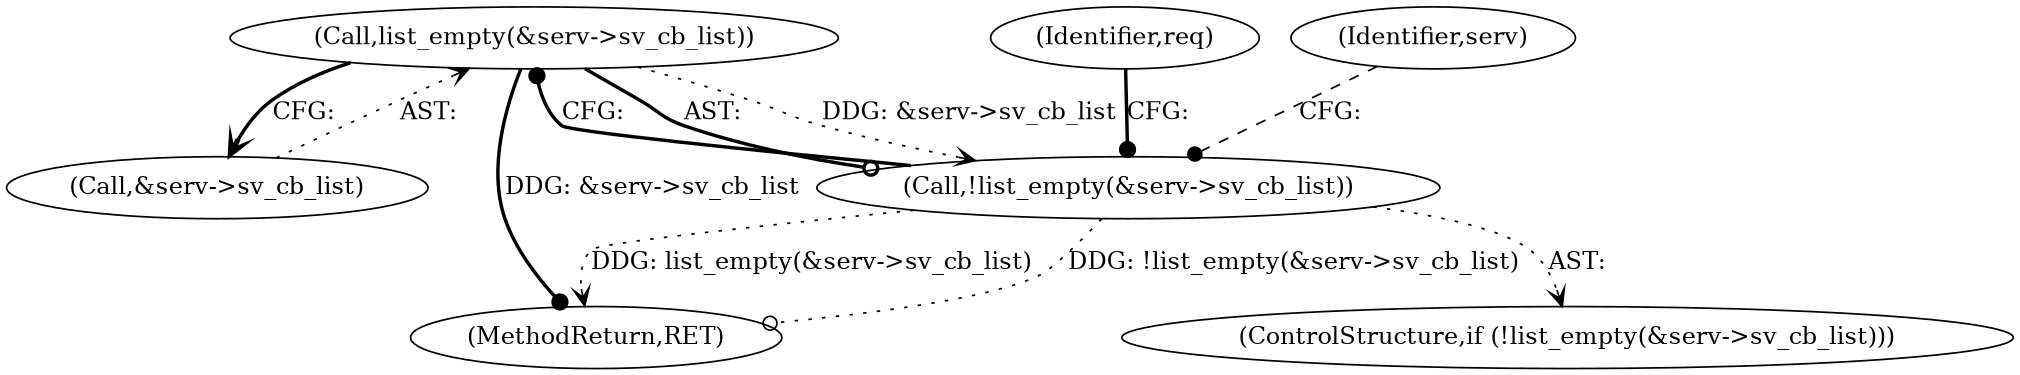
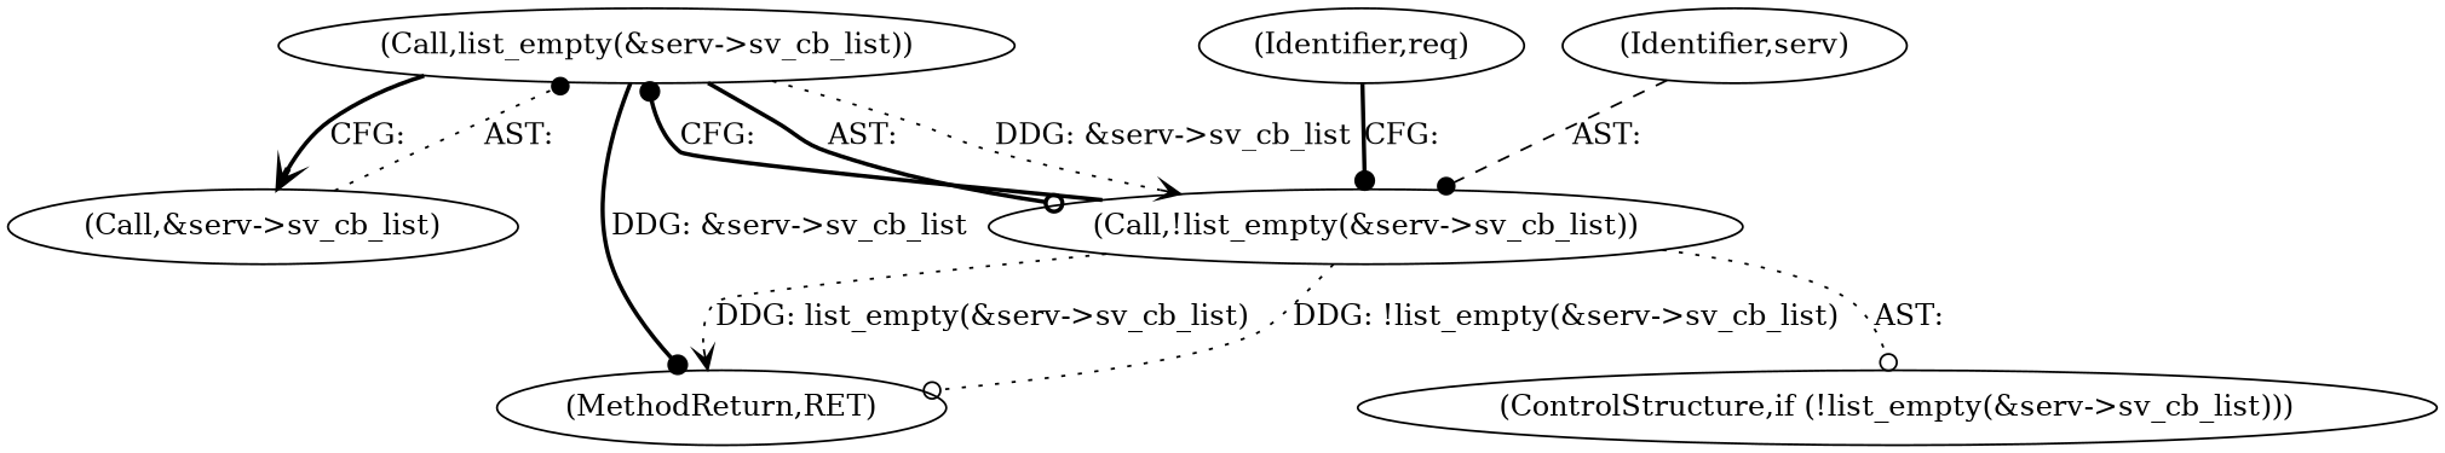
  digraph {
    edge [arrowhead=dot style=bold]
    n1 [label="(Call,list_empty(&serv->sv_cb_list))"]
    n2 [label="(Call,!list_empty(&serv->sv_cb_list))"]
    n3 [label="(Call,&serv->sv_cb_list)"]
    n4 [label="(MethodReturn,RET)"]
    n5 [label="(ControlStructure,if (!list_empty(&serv->sv_cb_list)))"]
    n6 [label="(Identifier,req)"]
    n7 [label="(Identifier,serv)"]
    n1 -> n2 [arrowhead=odot label="AST: "]
    n1 -> n2 [arrowhead=vee label="DDG: &serv->sv_cb_list" style=dotted]
    n1 -> n3 [arrowhead=vee label="CFG: "]
    n1 -> n4 [label="DDG: &serv->sv_cb_list"]
    n2 -> n1 [label="CFG: "]
    n2 -> n4 [arrowhead=odot label="DDG: !list_empty(&serv->sv_cb_list)" style=dotted]
    n2 -> n4 [arrowhead=vee label="DDG: list_empty(&serv->sv_cb_list)" style=dotted]
-   n2 -> n5 [arrowhead=vee label="AST: " style=dotted]
-   n3 -> n1 [arrowhead=vee label="AST: " style=dotted]
+   n2 -> n5 [arrowhead=odot label="AST: " style=dotted]
+   n3 -> n1 [label="AST: " style=dotted]
    n6 -> n2 [label="CFG: "]
-   n7 -> n2 [label="CFG: " style=dashed]
+   n7 -> n2 [label="AST: " style=dashed]
  }
